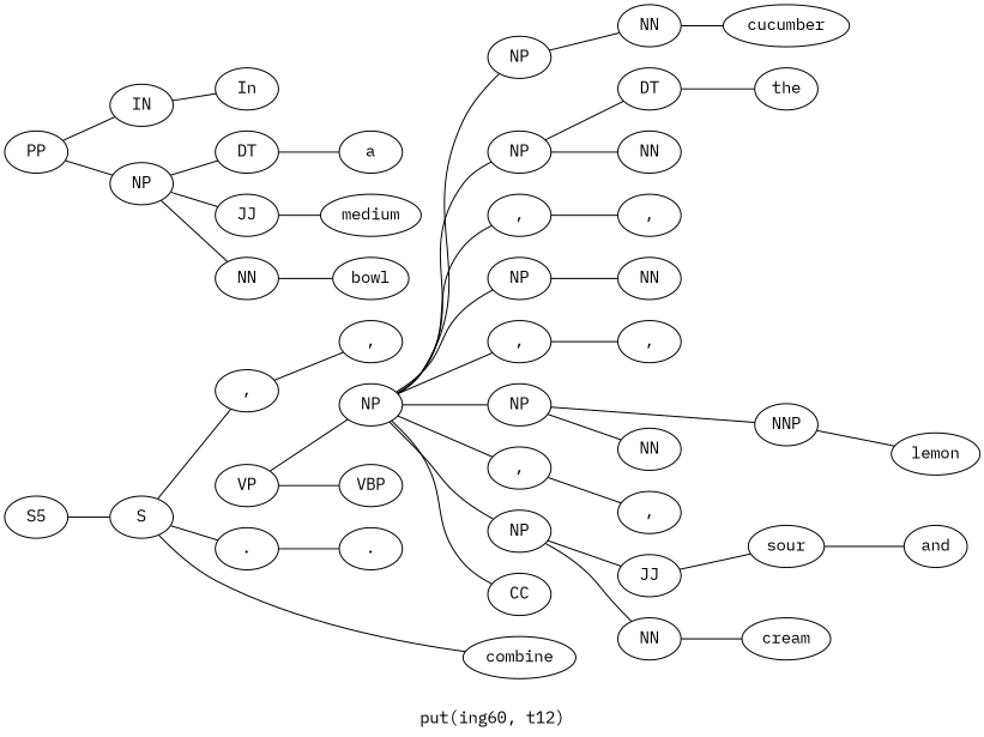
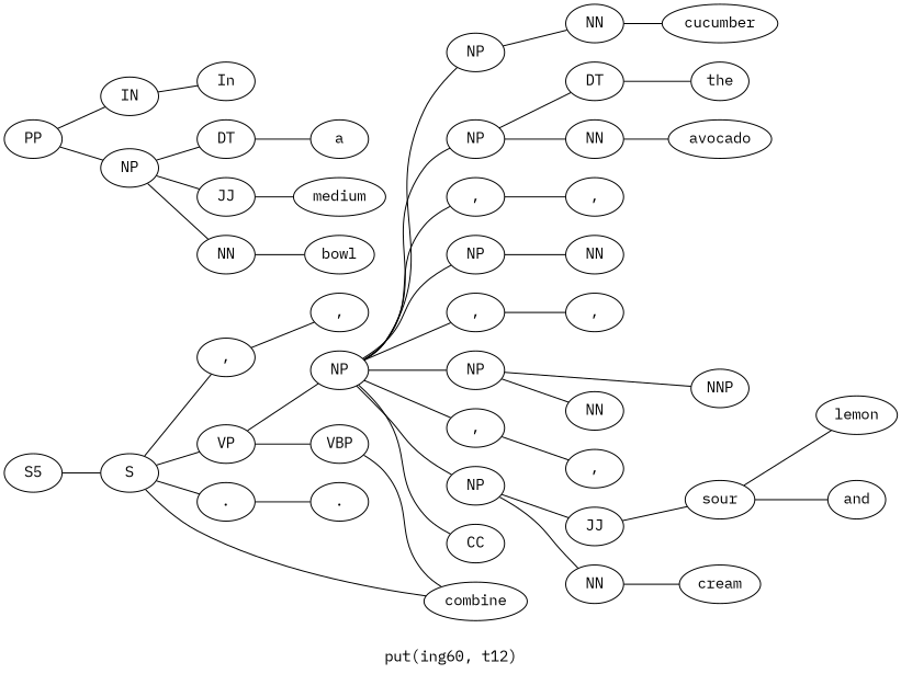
  graph {
    fontname="IBM Plex Mono"
    label="put(ing60, t12)"
    rankdir=LR
    node [fontname="IBM Plex Mono"]
    edge [fontname="IBM Plex Mono"]
    n1 [label=S5]
    n2 [label=S]
    n3 [label=","]
    n4 [label=VP]
    n5 [label="."]
    n6 [label=combine]
    n7 [label=PP]
    n8 [label=IN]
    n9 [label=NP]
    n10 [label=","]
    n11 [label=VBP]
    n12 [label=NP]
    n13 [label="."]
    n14 [label=In]
    n15 [label=DT]
    n16 [label=JJ]
    n17 [label=NN]
    n18 [label=a]
    n19 [label=medium]
    n20 [label=bowl]
    n21 [label=NP]
    n22 [label=","]
    n23 [label=NP]
    n24 [label=","]
    n25 [label=NP]
    n26 [label=","]
    n27 [label=NP]
    n28 [label=CC]
    n29 [label=NP]
    n30 [label=DT]
    n31 [label=NN]
    n32 [label=","]
    n33 [label=NN]
    n34 [label=","]
    n35 [label=NNP]
    n36 [label=NN]
    n37 [label=","]
    n38 [label=JJ]
    n39 [label=NN]
    n40 [label=NN]
    n41 [label=the]
+   n42 [label=avocado]
    n43 [label=lemon]
    n44 [label=sour]
    n45 [label=cream]
    n46 [label=and]
    n47 [label=cucumber]
    n1 -- n2
    n2 -- n3
+   n2 -- n4
    n2 -- n5
    n2 -- n6
    n3 -- n10
    n4 -- n11
    n4 -- n12
    n5 -- n13
    n7 -- n8
    n7 -- n9
    n8 -- n14
    n9 -- n15
    n9 -- n16
    n9 -- n17
+   n11 -- n6
    n12 -- n21
    n12 -- n22
    n12 -- n23
    n12 -- n24
    n12 -- n25
    n12 -- n26
    n12 -- n27
    n12 -- n28
    n12 -- n29
    n15 -- n18
    n16 -- n19
    n17 -- n20
    n21 -- n30
    n21 -- n31
    n22 -- n32
    n23 -- n33
    n24 -- n34
    n25 -- n35
    n25 -- n36
    n26 -- n37
    n27 -- n38
    n27 -- n39
    n29 -- n40
    n30 -- n41
-   n35 -- n43
+   n31 -- n42
+   n44 -- n43
    n38 -- n44
    n39 -- n45
    n40 -- n47
    n44 -- n46
  }
